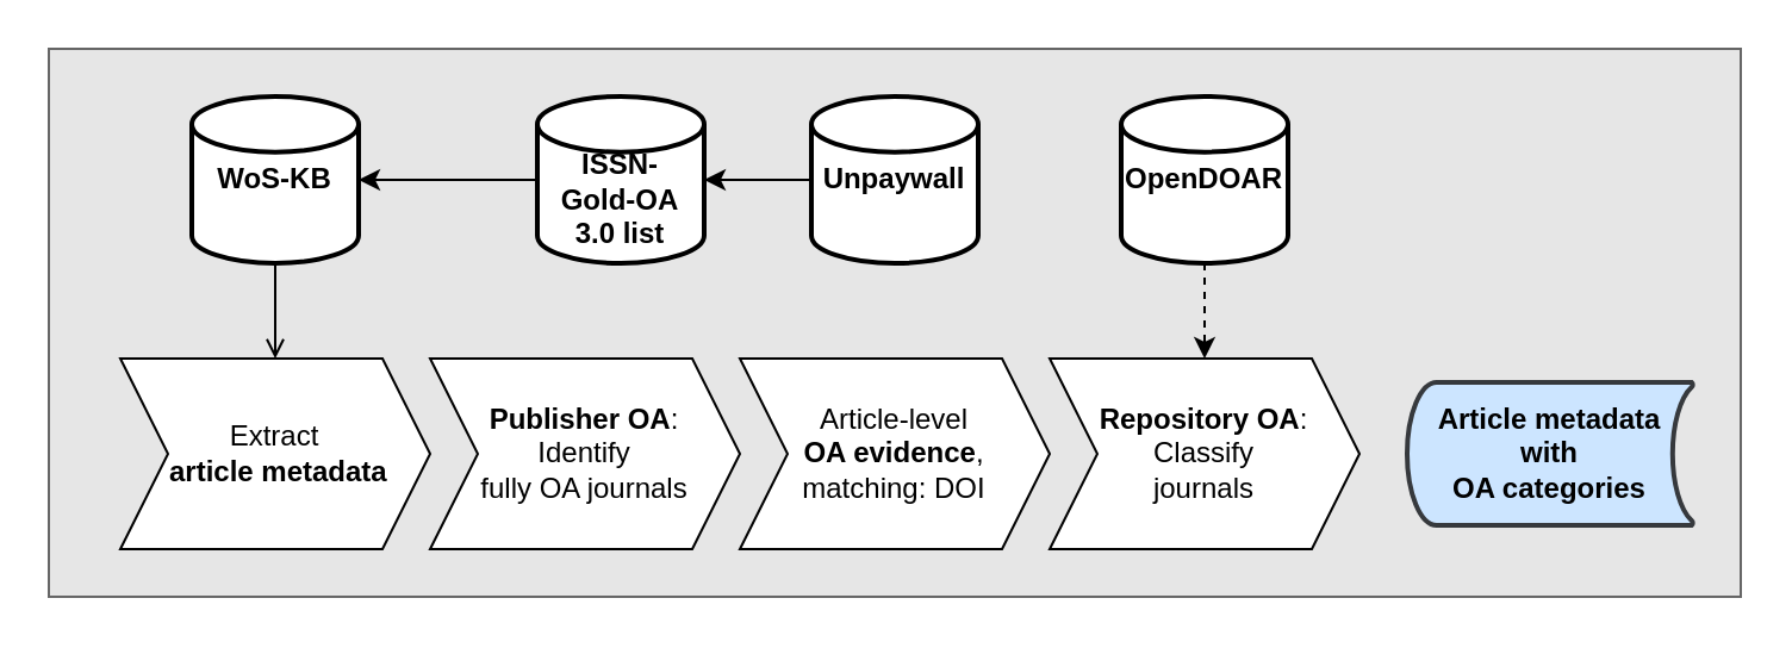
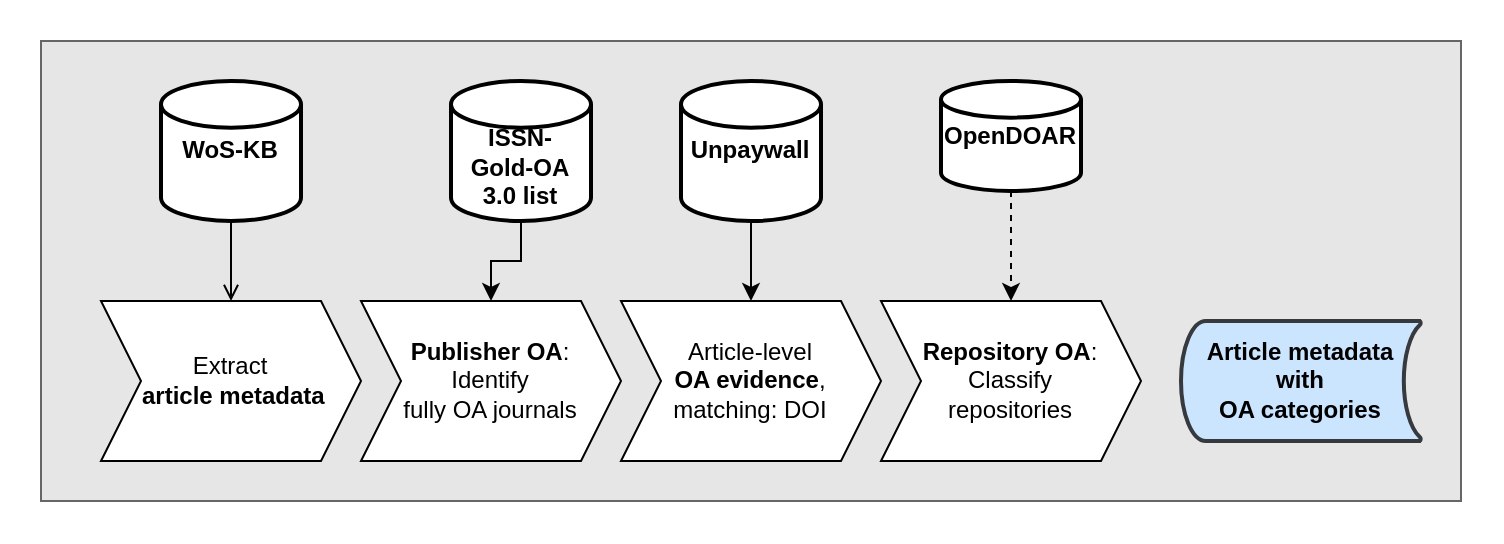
  <mxCell id="0" />
  <mxCell id="1" parent="0" />
  <mxCell id="2" value="" style="rounded=1;whiteSpace=wrap;html=1;fillColor=#E6E6E6;strokeColor=#666666;fontColor=#333333;arcSize=0;" vertex="1" parent="1"><mxGeometry x="20" y="20" width="710" height="230" as="geometry" /></mxCell>
  <mxCell id="3" style="edgeStyle=orthogonalEdgeStyle;rounded=0;orthogonalLoop=1;jettySize=auto;html=1;entryX=0.5;entryY=0;entryDx=0;entryDy=0;endArrow=open;" edge="1" parent="1" source="4" target="9"><mxGeometry relative="1" as="geometry" /></mxCell>
  <mxCell id="4" value="&lt;b&gt;WoS-KB&lt;/b&gt;" style="strokeWidth=2;html=1;shape=mxgraph.flowchart.database;whiteSpace=wrap;" vertex="1" parent="1"><mxGeometry x="80" y="40" width="70" height="70" as="geometry" /></mxCell>
- <mxCell id="5" style="edgeStyle=orthogonalEdgeStyle;rounded=0;orthogonalLoop=1;jettySize=auto;html=1;" edge="1" parent="1" source="6" target="8"><mxGeometry relative="1" as="geometry" /></mxCell>
+ <mxCell id="5" style="edgeStyle=orthogonalEdgeStyle;rounded=0;orthogonalLoop=1;jettySize=auto;html=1;entryX=0.5;entryY=0;entryDx=0;entryDy=0;" edge="1" parent="1" source="6" target="10"><mxGeometry relative="1" as="geometry" /></mxCell>
  <mxCell id="6" value="&lt;b&gt;Unpaywall&lt;/b&gt;" style="strokeWidth=2;html=1;shape=mxgraph.flowchart.database;whiteSpace=wrap;" vertex="1" parent="1"><mxGeometry x="340" y="40" width="70" height="70" as="geometry" /></mxCell>
- <mxCell id="7" style="edgeStyle=orthogonalEdgeStyle;rounded=0;orthogonalLoop=1;jettySize=auto;html=1;" edge="1" parent="1" source="8" target="4"><mxGeometry relative="1" as="geometry" /></mxCell>
+ <mxCell id="7" style="edgeStyle=orthogonalEdgeStyle;rounded=0;orthogonalLoop=1;jettySize=auto;html=1;entryX=0.5;entryY=0;entryDx=0;entryDy=0;" edge="1" parent="1" source="8" target="11"><mxGeometry relative="1" as="geometry" /></mxCell>
  <mxCell id="8" value="&lt;div style=&quot;font-size: 14px&quot;&gt;&lt;br&gt;&lt;/div&gt;&lt;div&gt;&lt;b&gt;ISSN-&lt;/b&gt;&lt;/div&gt;&lt;div&gt;&lt;b&gt;Gold-OA&lt;/b&gt;&lt;/div&gt;&lt;div&gt;&lt;b&gt;3.0 list&lt;/b&gt;&lt;/div&gt;" style="strokeWidth=2;html=1;shape=mxgraph.flowchart.database;whiteSpace=wrap;" vertex="1" parent="1"><mxGeometry x="225" y="40" width="70" height="70" as="geometry" /></mxCell>
  <mxCell id="9" value="&lt;div&gt;Extract&lt;/div&gt;&lt;div&gt;&lt;b&gt;&amp;nbsp;article metadata&lt;/b&gt;&lt;/div&gt;" style="shape=step;perimeter=stepPerimeter;whiteSpace=wrap;html=1;fixedSize=1;" vertex="1" parent="1"><mxGeometry x="50" y="150" width="130" height="80" as="geometry" /></mxCell>
  <mxCell id="10" value="&lt;div&gt;Article-level&lt;/div&gt;&lt;div&gt;&lt;b&gt;OA evidence&lt;/b&gt;,&lt;/div&gt;&lt;div&gt;matching: DOI&lt;/div&gt;" style="shape=step;perimeter=stepPerimeter;whiteSpace=wrap;html=1;fixedSize=1;" vertex="1" parent="1"><mxGeometry x="310" y="150" width="130" height="80" as="geometry" /></mxCell>
  <mxCell id="11" value="&lt;div&gt;&lt;b&gt;Publisher OA&lt;/b&gt;:&lt;/div&gt;&lt;div&gt;Identify&lt;/div&gt;&lt;div&gt;fully OA journals&lt;/div&gt;" style="shape=step;perimeter=stepPerimeter;whiteSpace=wrap;html=1;fixedSize=1;" vertex="1" parent="1"><mxGeometry x="180" y="150" width="130" height="80" as="geometry" /></mxCell>
- <mxCell id="12" value="&lt;div&gt;&lt;b&gt;Repository OA&lt;/b&gt;:&lt;/div&gt;&lt;div&gt;Classify&lt;/div&gt;&lt;div&gt;journals&lt;br&gt;&lt;/div&gt;" style="shape=step;perimeter=stepPerimeter;whiteSpace=wrap;html=1;fixedSize=1;" vertex="1" parent="1"><mxGeometry x="440" y="150" width="130" height="80" as="geometry" /></mxCell>
+ <mxCell id="12" value="&lt;div&gt;&lt;b&gt;Repository OA&lt;/b&gt;:&lt;/div&gt;&lt;div&gt;Classify&lt;/div&gt;&lt;div&gt;repositories&lt;br&gt;&lt;/div&gt;" style="shape=step;perimeter=stepPerimeter;whiteSpace=wrap;html=1;fixedSize=1;" vertex="1" parent="1"><mxGeometry x="440" y="150" width="130" height="80" as="geometry" /></mxCell>
  <mxCell id="13" style="edgeStyle=orthogonalEdgeStyle;rounded=0;orthogonalLoop=1;jettySize=auto;html=1;entryX=0.5;entryY=0;entryDx=0;entryDy=0;dashed=1;" edge="1" parent="1" source="14" target="12"><mxGeometry relative="1" as="geometry" /></mxCell>
- <mxCell id="14" value="&lt;b&gt;OpenDOAR&lt;/b&gt;" style="strokeWidth=2;html=1;shape=mxgraph.flowchart.database;whiteSpace=wrap;" vertex="1" parent="1"><mxGeometry x="470" y="40" width="70" height="70" as="geometry" /></mxCell>
+ <mxCell id="14" value="&lt;b&gt;OpenDOAR&lt;/b&gt;" style="strokeWidth=2;html=1;shape=mxgraph.flowchart.database;whiteSpace=wrap;" vertex="1" parent="1"><mxGeometry x="470" y="40" width="70" height="55" as="geometry" /></mxCell>
  <mxCell id="15" value="&lt;div&gt;&lt;b&gt;Article metadata&lt;/b&gt;&lt;/div&gt;&lt;div&gt;&lt;b&gt;with&lt;/b&gt;&lt;/div&gt;&lt;div&gt;&lt;b&gt;OA categories&lt;/b&gt;&lt;/div&gt;" style="strokeWidth=2;html=1;shape=mxgraph.flowchart.stored_data;whiteSpace=wrap;fillColor=#cce5ff;strokeColor=#36393d;" vertex="1" parent="1"><mxGeometry x="590" y="160" width="120" height="60" as="geometry" /></mxCell>
